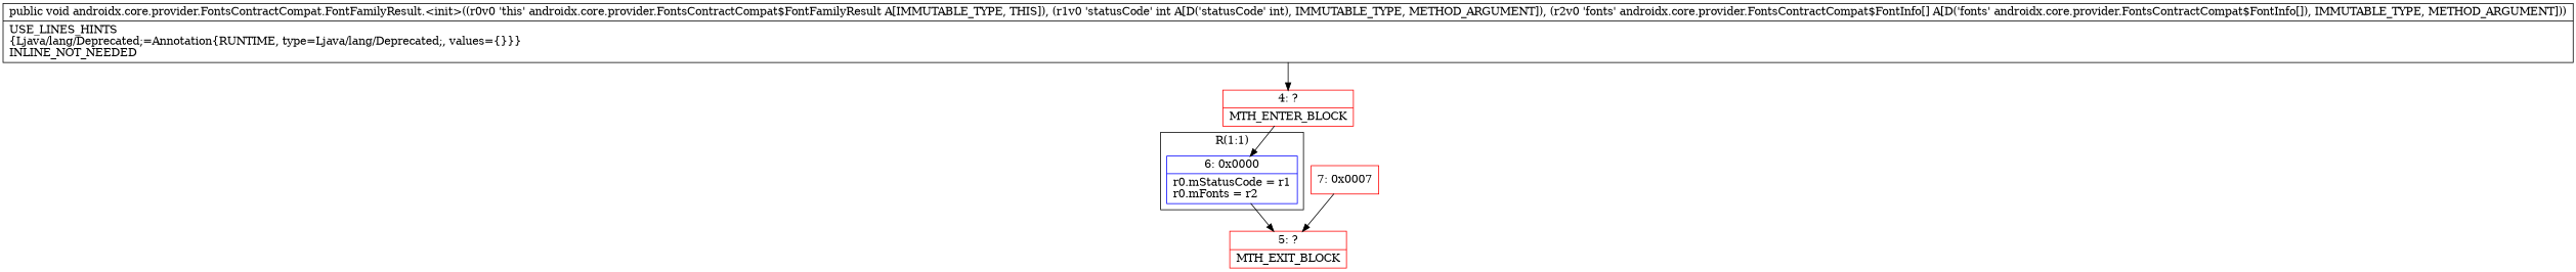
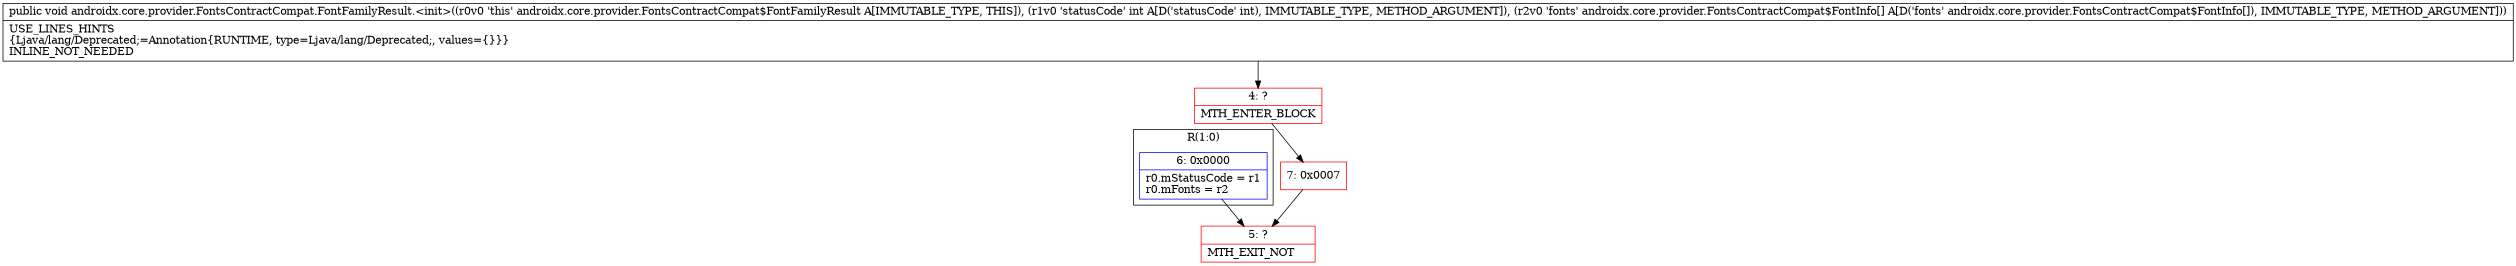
  digraph {
    node [color=red shape=record]
    n1 [color=blue label="{6\:\ 0x0000|r0.mStatusCode = r1\lr0.mFonts = r2\l}"]
-   n2 [label="{5\:\ ?|MTH_EXIT_BLOCK\l}"]
+   n2 [label="{5\:\ ?|MTH_EXIT_NOT\l}"]
    n3 [label="{7\:\ 0x0007}"]
    n4 [label="{4\:\ ?|MTH_ENTER_BLOCK\l}"]
    n5 [label="{public void androidx.core.provider.FontsContractCompat.FontFamilyResult.\<init\>((r0v0 'this' androidx.core.provider.FontsContractCompat$FontFamilyResult A[IMMUTABLE_TYPE, THIS]), (r1v0 'statusCode' int A[D('statusCode' int), IMMUTABLE_TYPE, METHOD_ARGUMENT]), (r2v0 'fonts' androidx.core.provider.FontsContractCompat$FontInfo[] A[D('fonts' androidx.core.provider.FontsContractCompat$FontInfo[]), IMMUTABLE_TYPE, METHOD_ARGUMENT]))  | USE_LINES_HINTS\l\{Ljava\/lang\/Deprecated;=Annotation\{RUNTIME, type=Ljava\/lang\/Deprecated;, values=\{\}\}\}\lINLINE_NOT_NEEDED\l}" color=""]
    subgraph cluster_1 {
-     label="R(1:1)"
+     label="R(1:0)"
      n1
    }
    n1 -> n2
    n3 -> n2
-   n4 -> n1
+   n4 -> n3
    n5 -> n4
  }
